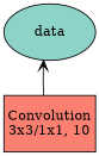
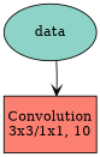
  digraph {
    node [fixedsize=true style=filled]
    n1 [fillcolor="#8dd3c7" height=0.8034 label=data shape=oval width=1.3]
    n2 [fillcolor="#fb8072" height=0.8034 label="Convolution\n3x3/1x1, 10" shape=box width=1.3]
-   n1 -> n2 [arrowtail=open dir=back]
+   n2 -> n1 [arrowtail=open dir=back]
  }
